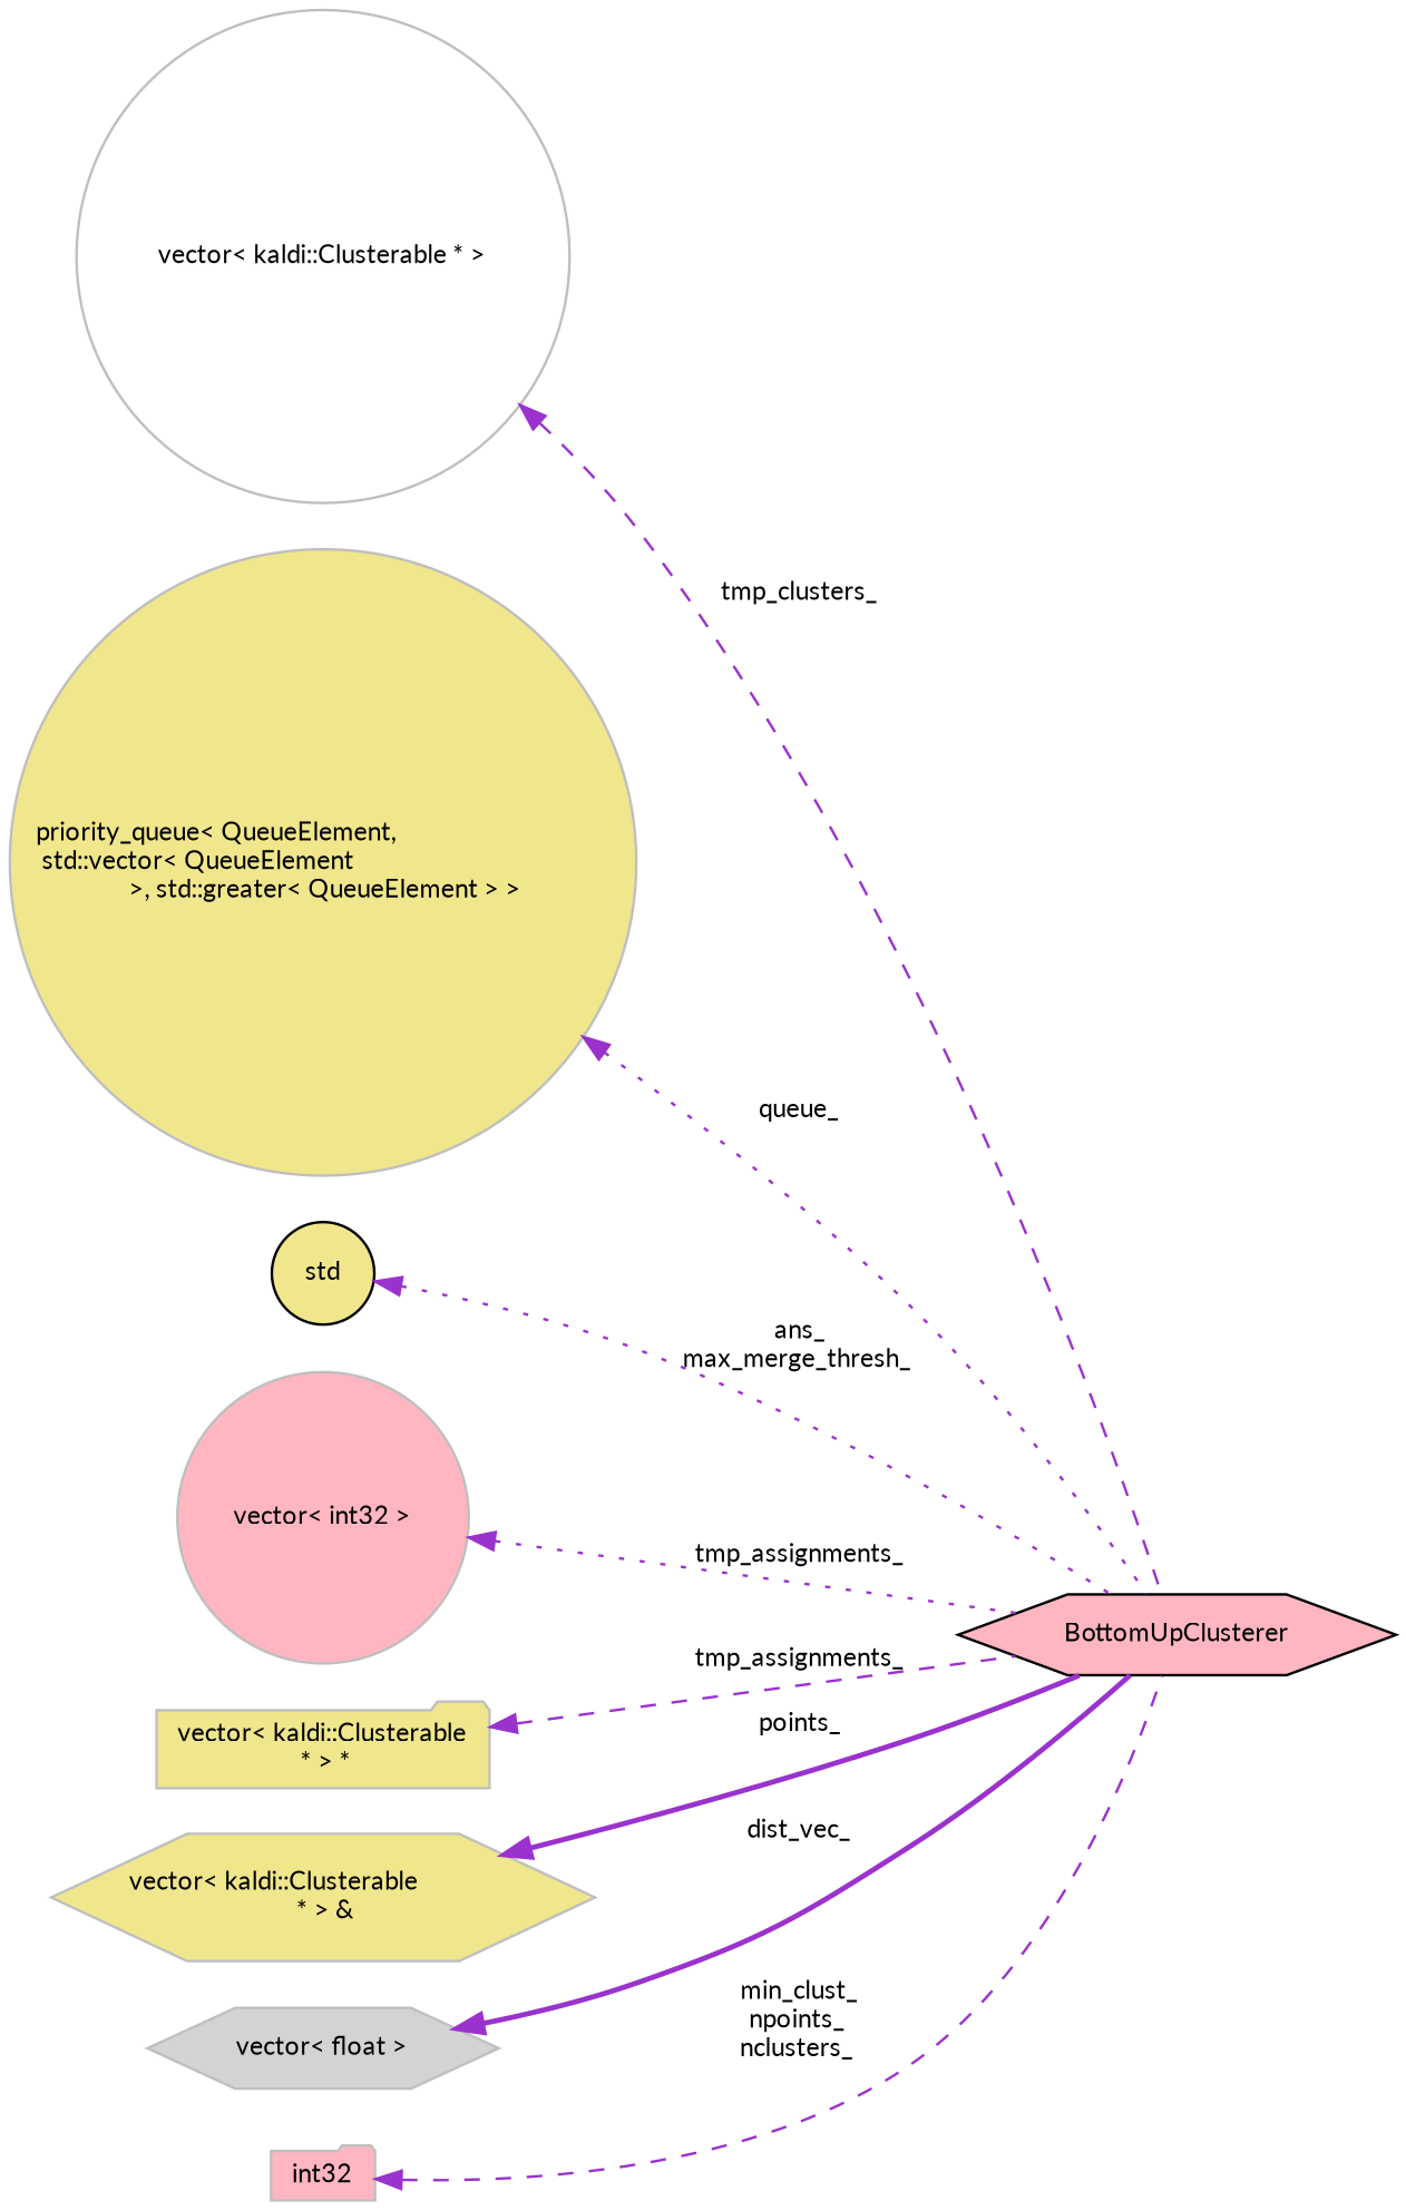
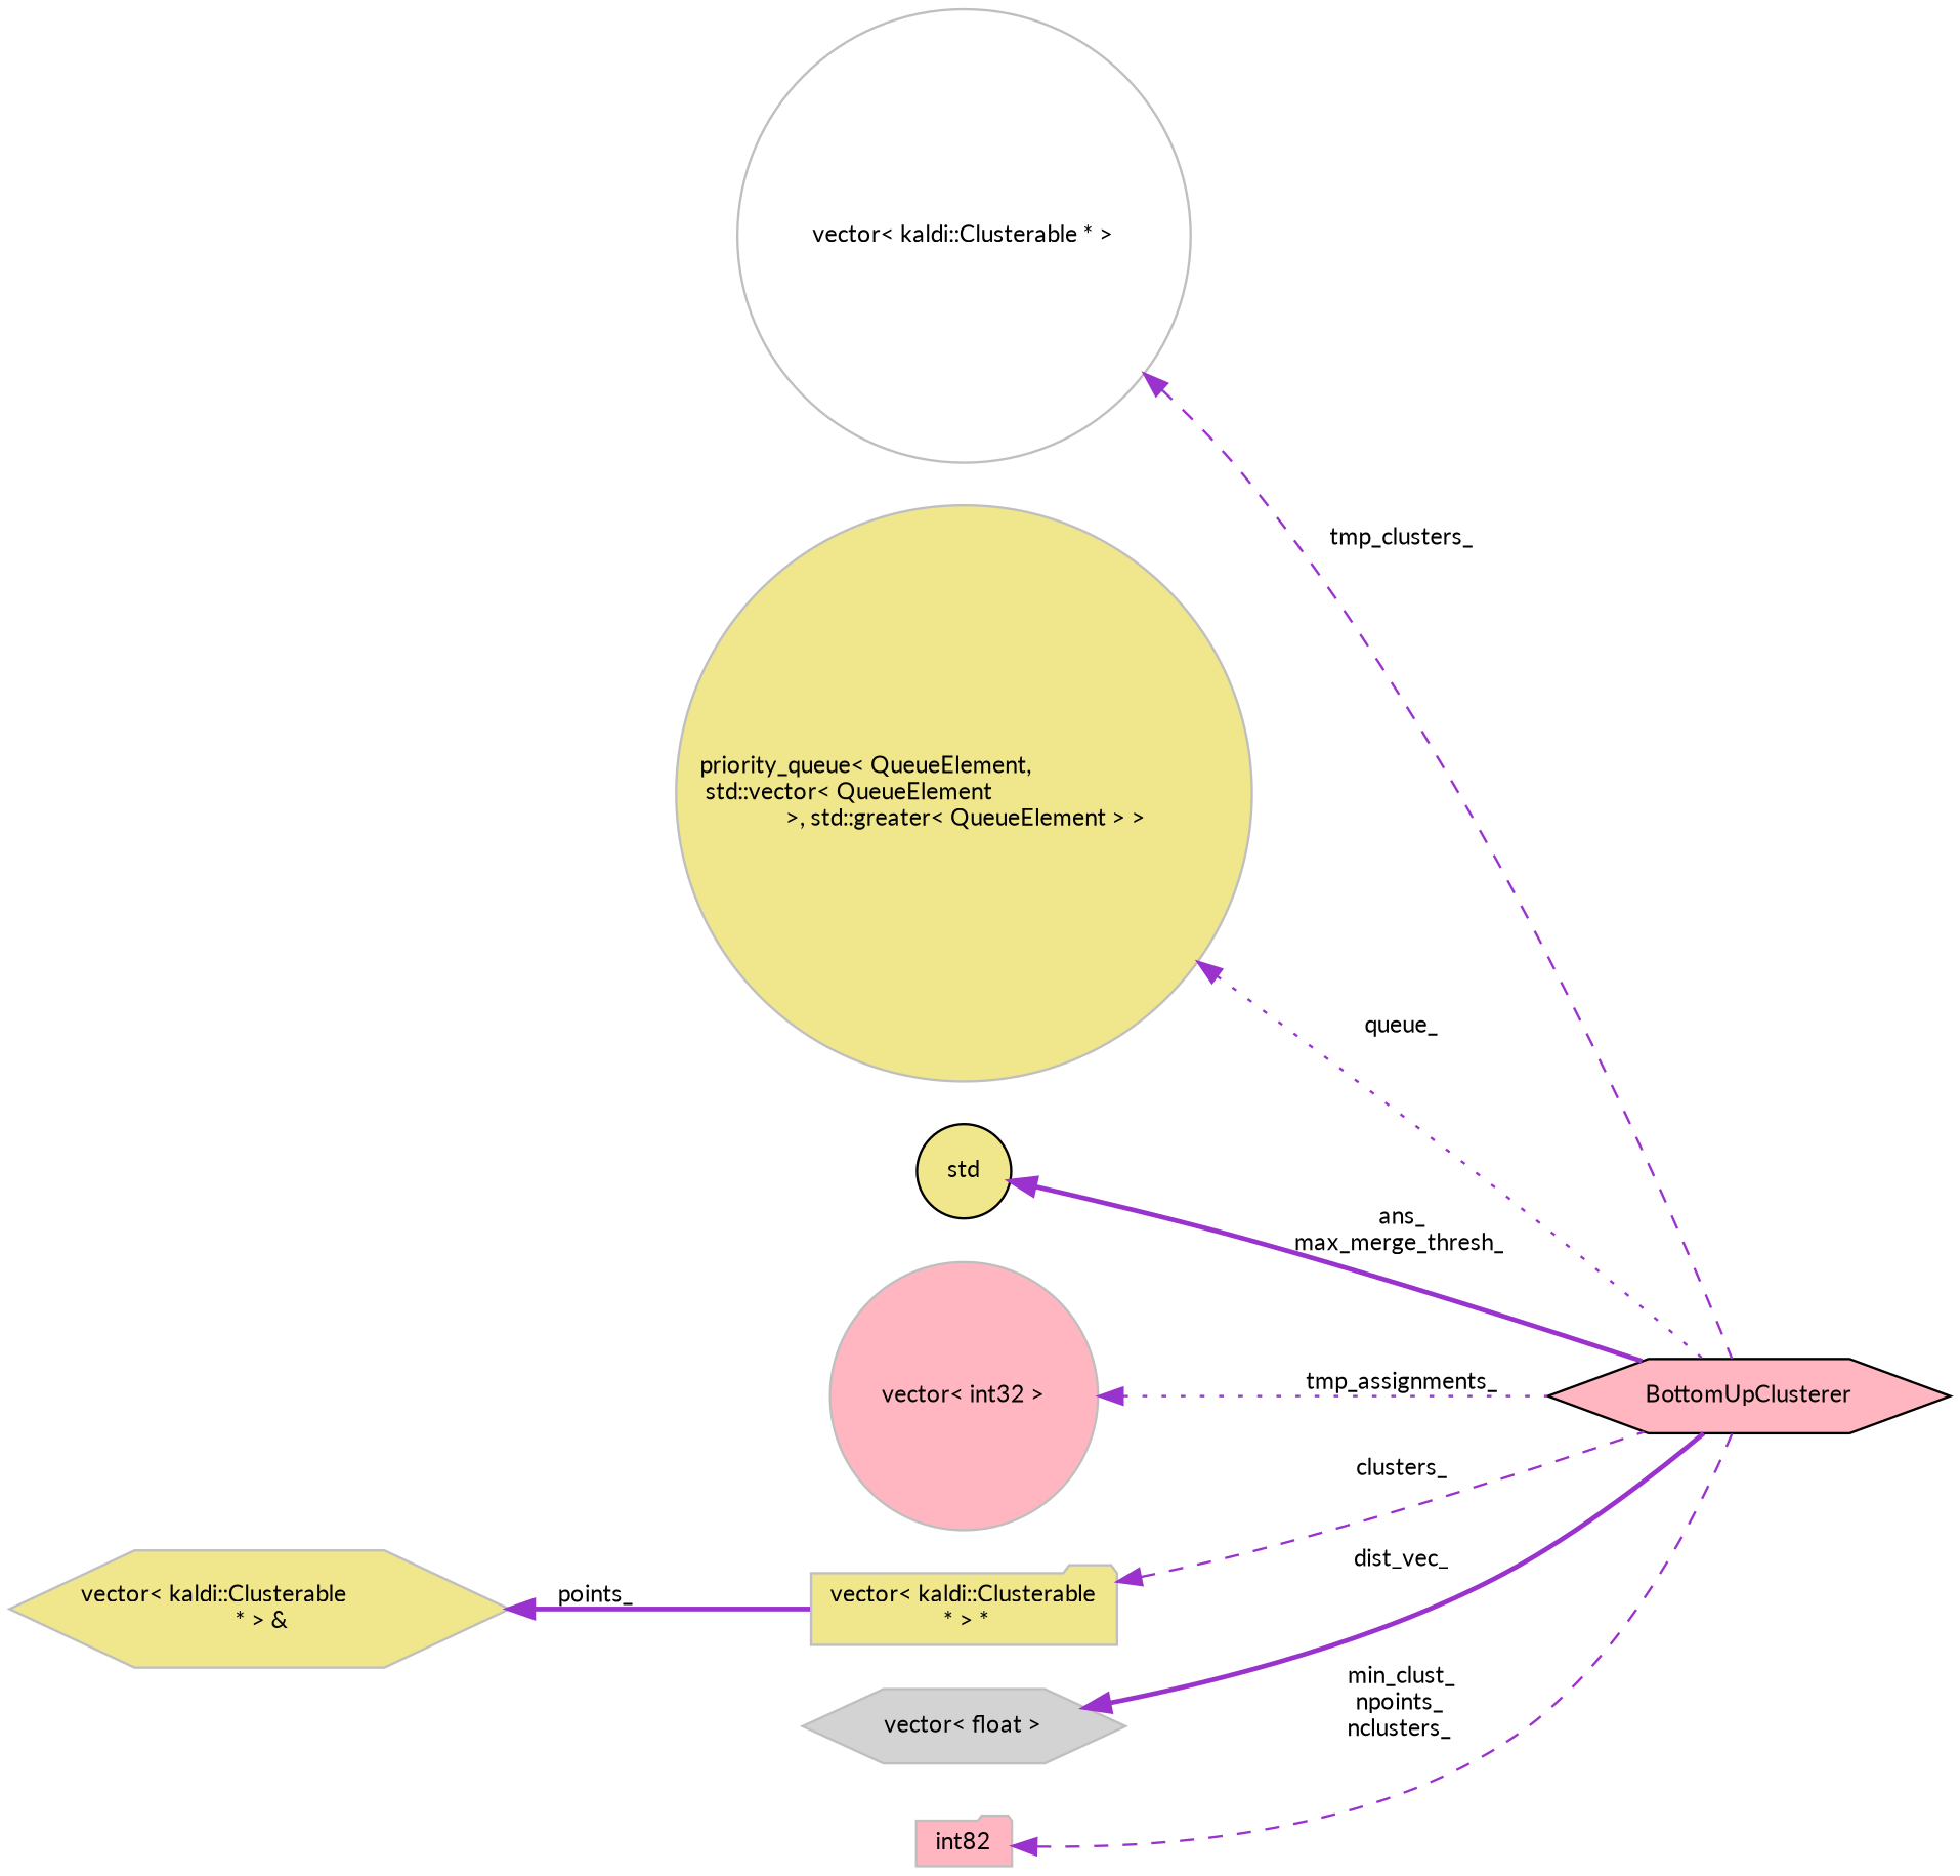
  digraph {
    fontname=Lato
    rankdir=LR
    node [color=grey75 fillcolor=khaki fontname=Lato fontsize=10 shape=circle style=filled]
    edge [color=darkorchid3 dir=back fontname=Lato fontsize=10 labelfontname=Helvetica labelfontsize=10 style=dashed]
    n1 [color=black fillcolor=lightpink fontcolor=black height=0.2 label=BottomUpClusterer shape=hexagon width=0.4]
    n2 [fillcolor=white height=0.2 label="vector\< kaldi::Clusterable * \>" width=0.4]
    n3 [height=0.2 label="priority_queue\< QueueElement,\l std::vector\< QueueElement\l \>, std::greater\< QueueElement \> \>" width=0.4]
    n4 [color=black height=0.2 label=std width=0.4]
    n5 [fillcolor=lightpink height=0.2 label="vector\< int32 \>" width=0.4]
    n6 [height=0.2 label="vector\< kaldi::Clusterable\l * \> *" shape=folder width=0.4]
    n7 [height=0.2 label="vector\< kaldi::Clusterable\l * \> &" shape=hexagon width=0.4]
    n8 [fillcolor=lightgrey height=0.2 label="vector\< float \>" shape=hexagon width=0.4]
-   n9 [fillcolor=lightpink height=0.2 label=int32 shape=folder width=0.4]
+   n9 [fillcolor=lightpink height=0.2 label=int82 shape=folder width=0.4]
    n2 -> n1 [label=" tmp_clusters_"]
    n3 -> n1 [label=" queue_" style=dotted]
-   n4 -> n1 [label=" ans_\nmax_merge_thresh_" style=dotted]
+   n4 -> n1 [label=" ans_\nmax_merge_thresh_" style=bold]
    n5 -> n1 [label=" tmp_assignments_" style=dotted]
-   n6 -> n1 [label=" tmp_assignments_"]
-   n7 -> n1 [label=" points_" style=bold]
+   n6 -> n1 [label=" clusters_"]
+   n7 -> n6 [label=" points_" style=bold]
    n8 -> n1 [label=" dist_vec_" style=bold]
    n9 -> n1 [label=" min_clust_\nnpoints_\nnclusters_"]
  }
